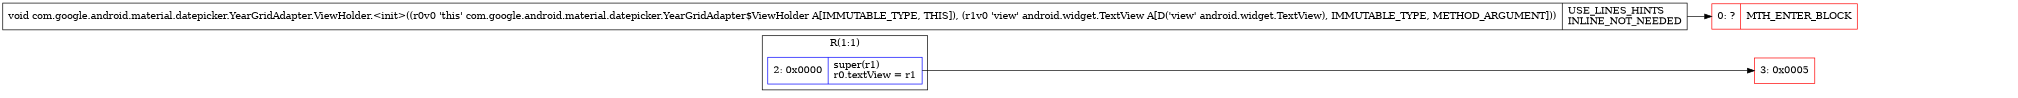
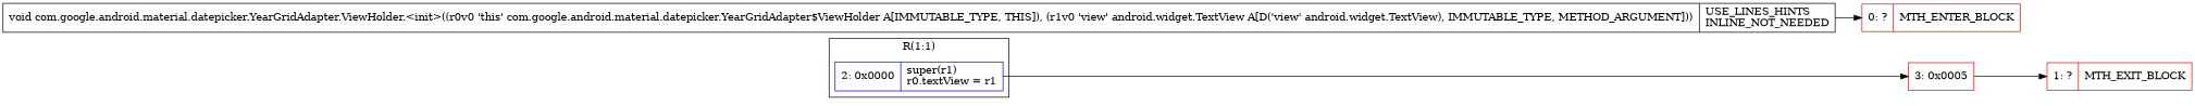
  digraph {
    rankdir=LR
    node [color=red shape=record]
    n1 [color=blue label="{2\:\ 0x0000|super(r1)\lr0.textView = r1\l}"]
    n2 [label="{3\:\ 0x0005}"]
+   n3 [label="{1\:\ ?|MTH_EXIT_BLOCK\l}"]
    n4 [label="{0\:\ ?|MTH_ENTER_BLOCK\l}"]
    n5 [label="{void com.google.android.material.datepicker.YearGridAdapter.ViewHolder.\<init\>((r0v0 'this' com.google.android.material.datepicker.YearGridAdapter$ViewHolder A[IMMUTABLE_TYPE, THIS]), (r1v0 'view' android.widget.TextView A[D('view' android.widget.TextView), IMMUTABLE_TYPE, METHOD_ARGUMENT]))  | USE_LINES_HINTS\lINLINE_NOT_NEEDED\l}" color=""]
    subgraph cluster_1 {
      label="R(1:1)"
      n1
    }
    n1 -> n2
+   n2 -> n3
    n5 -> n4
  }
